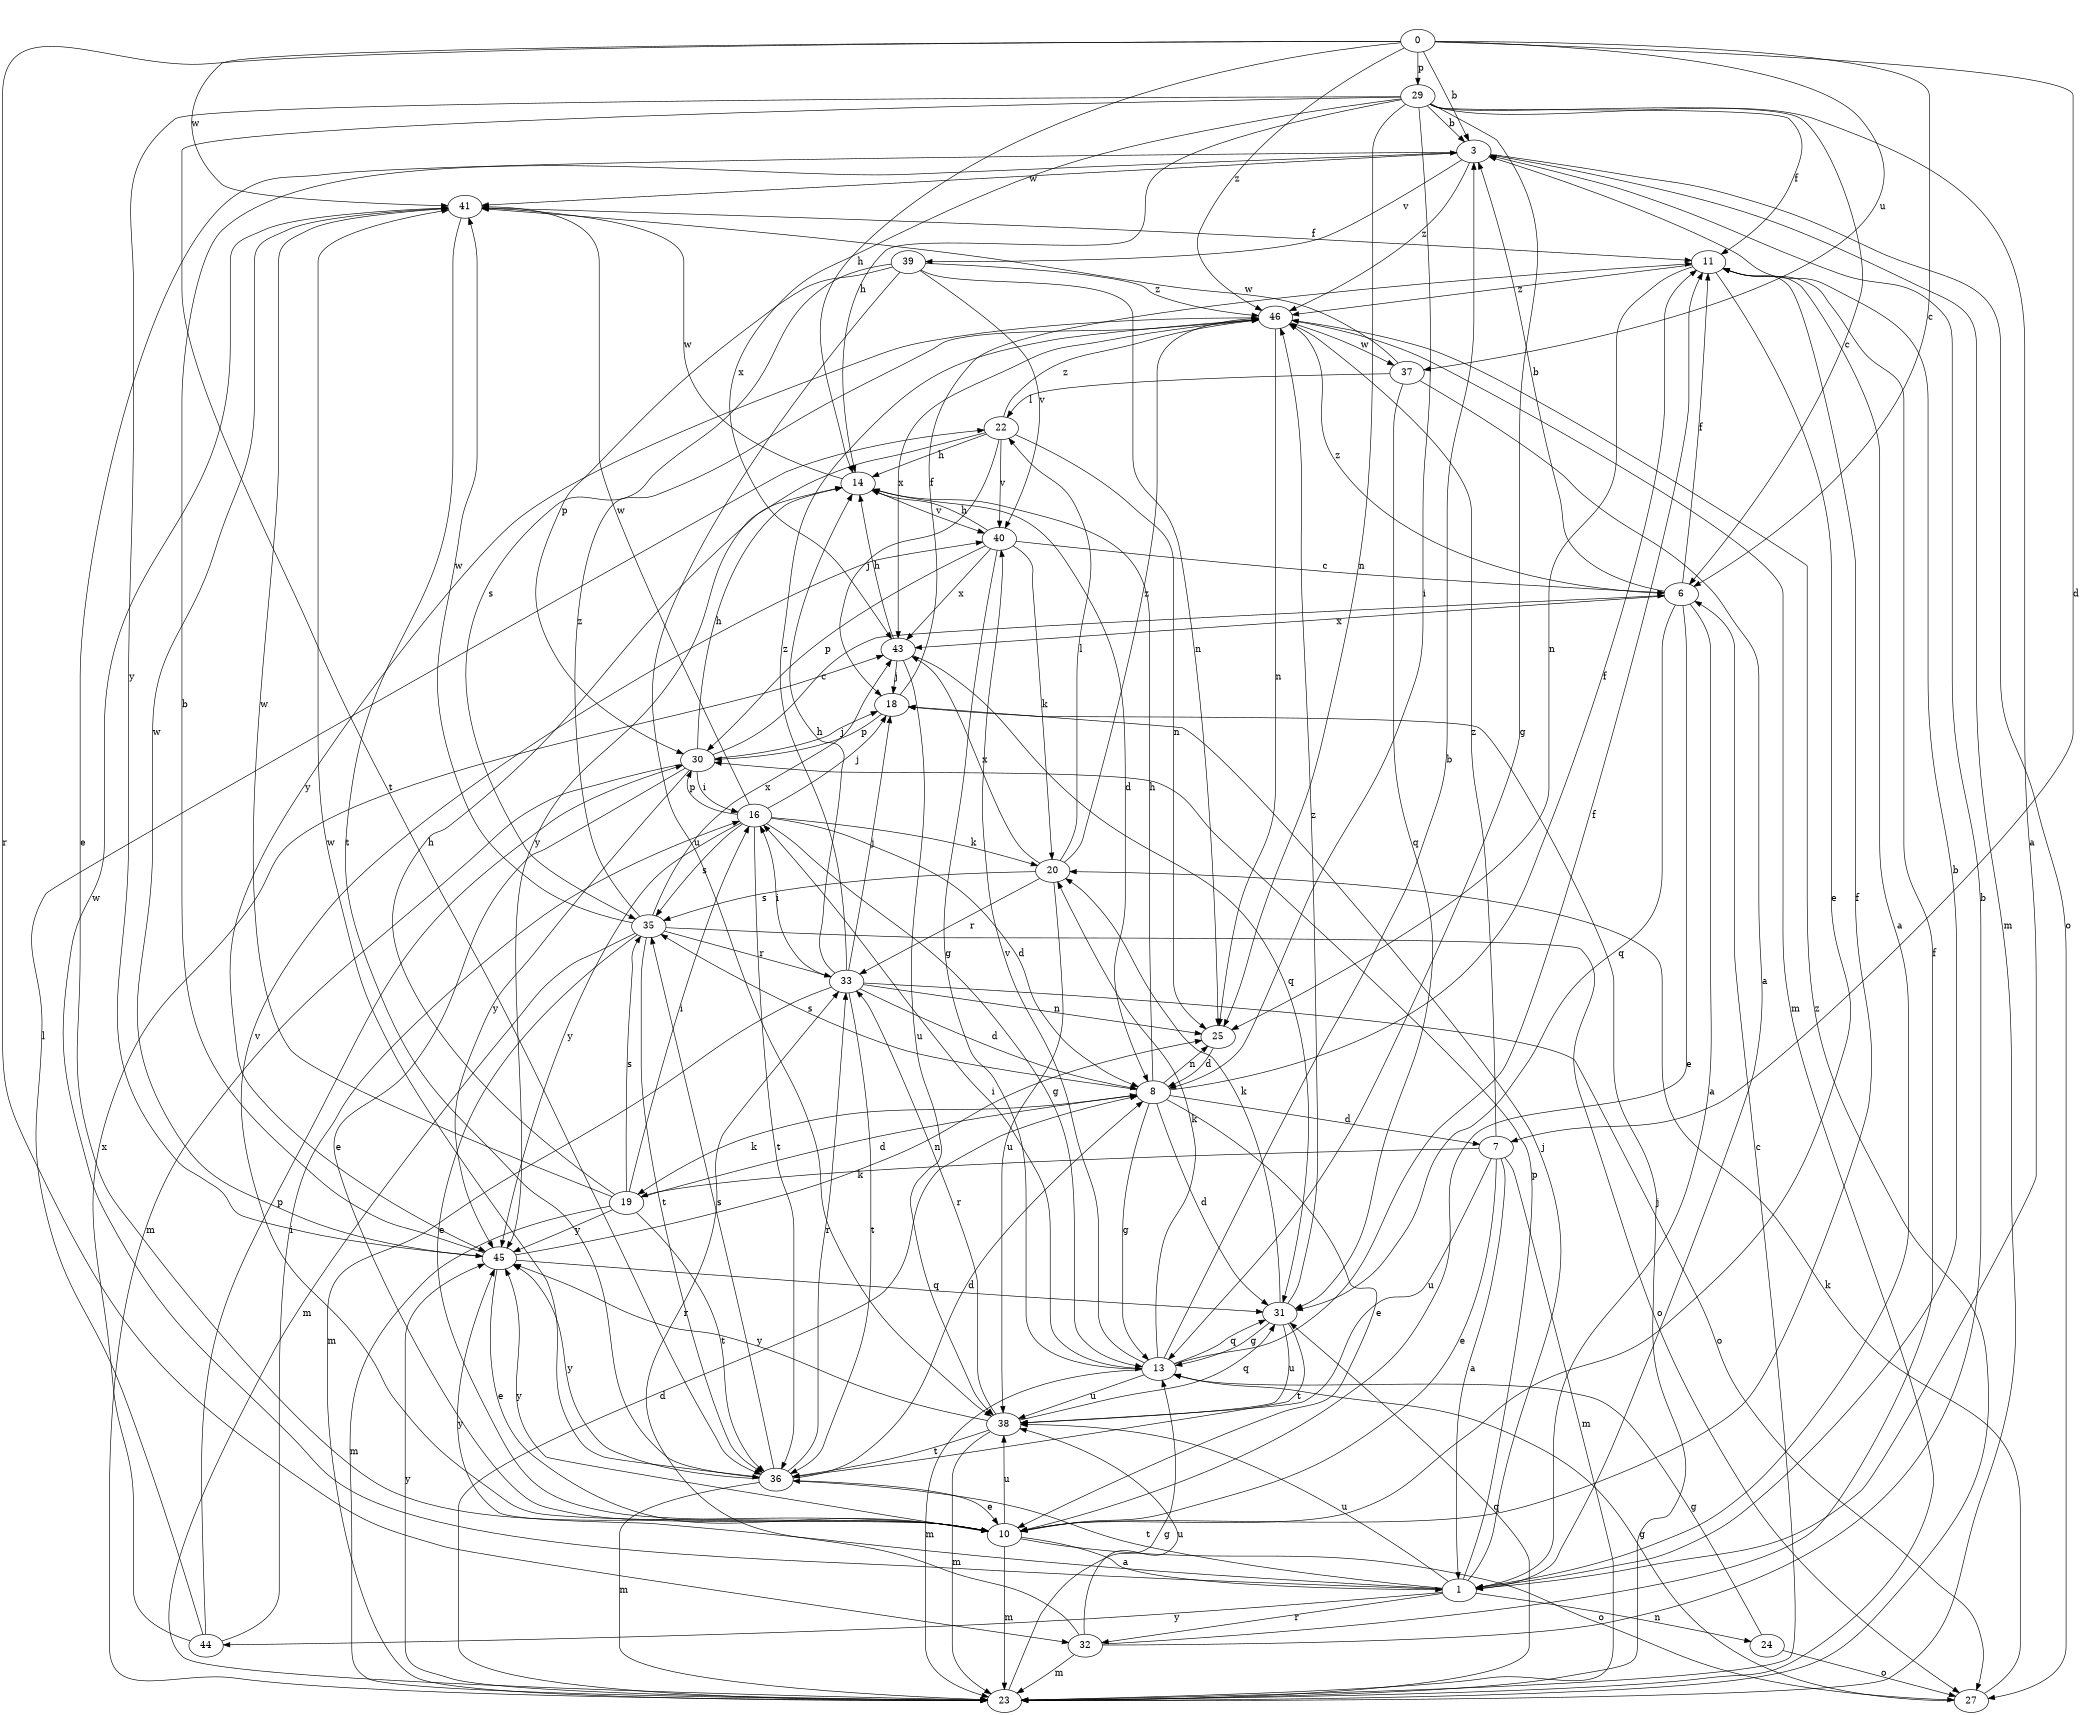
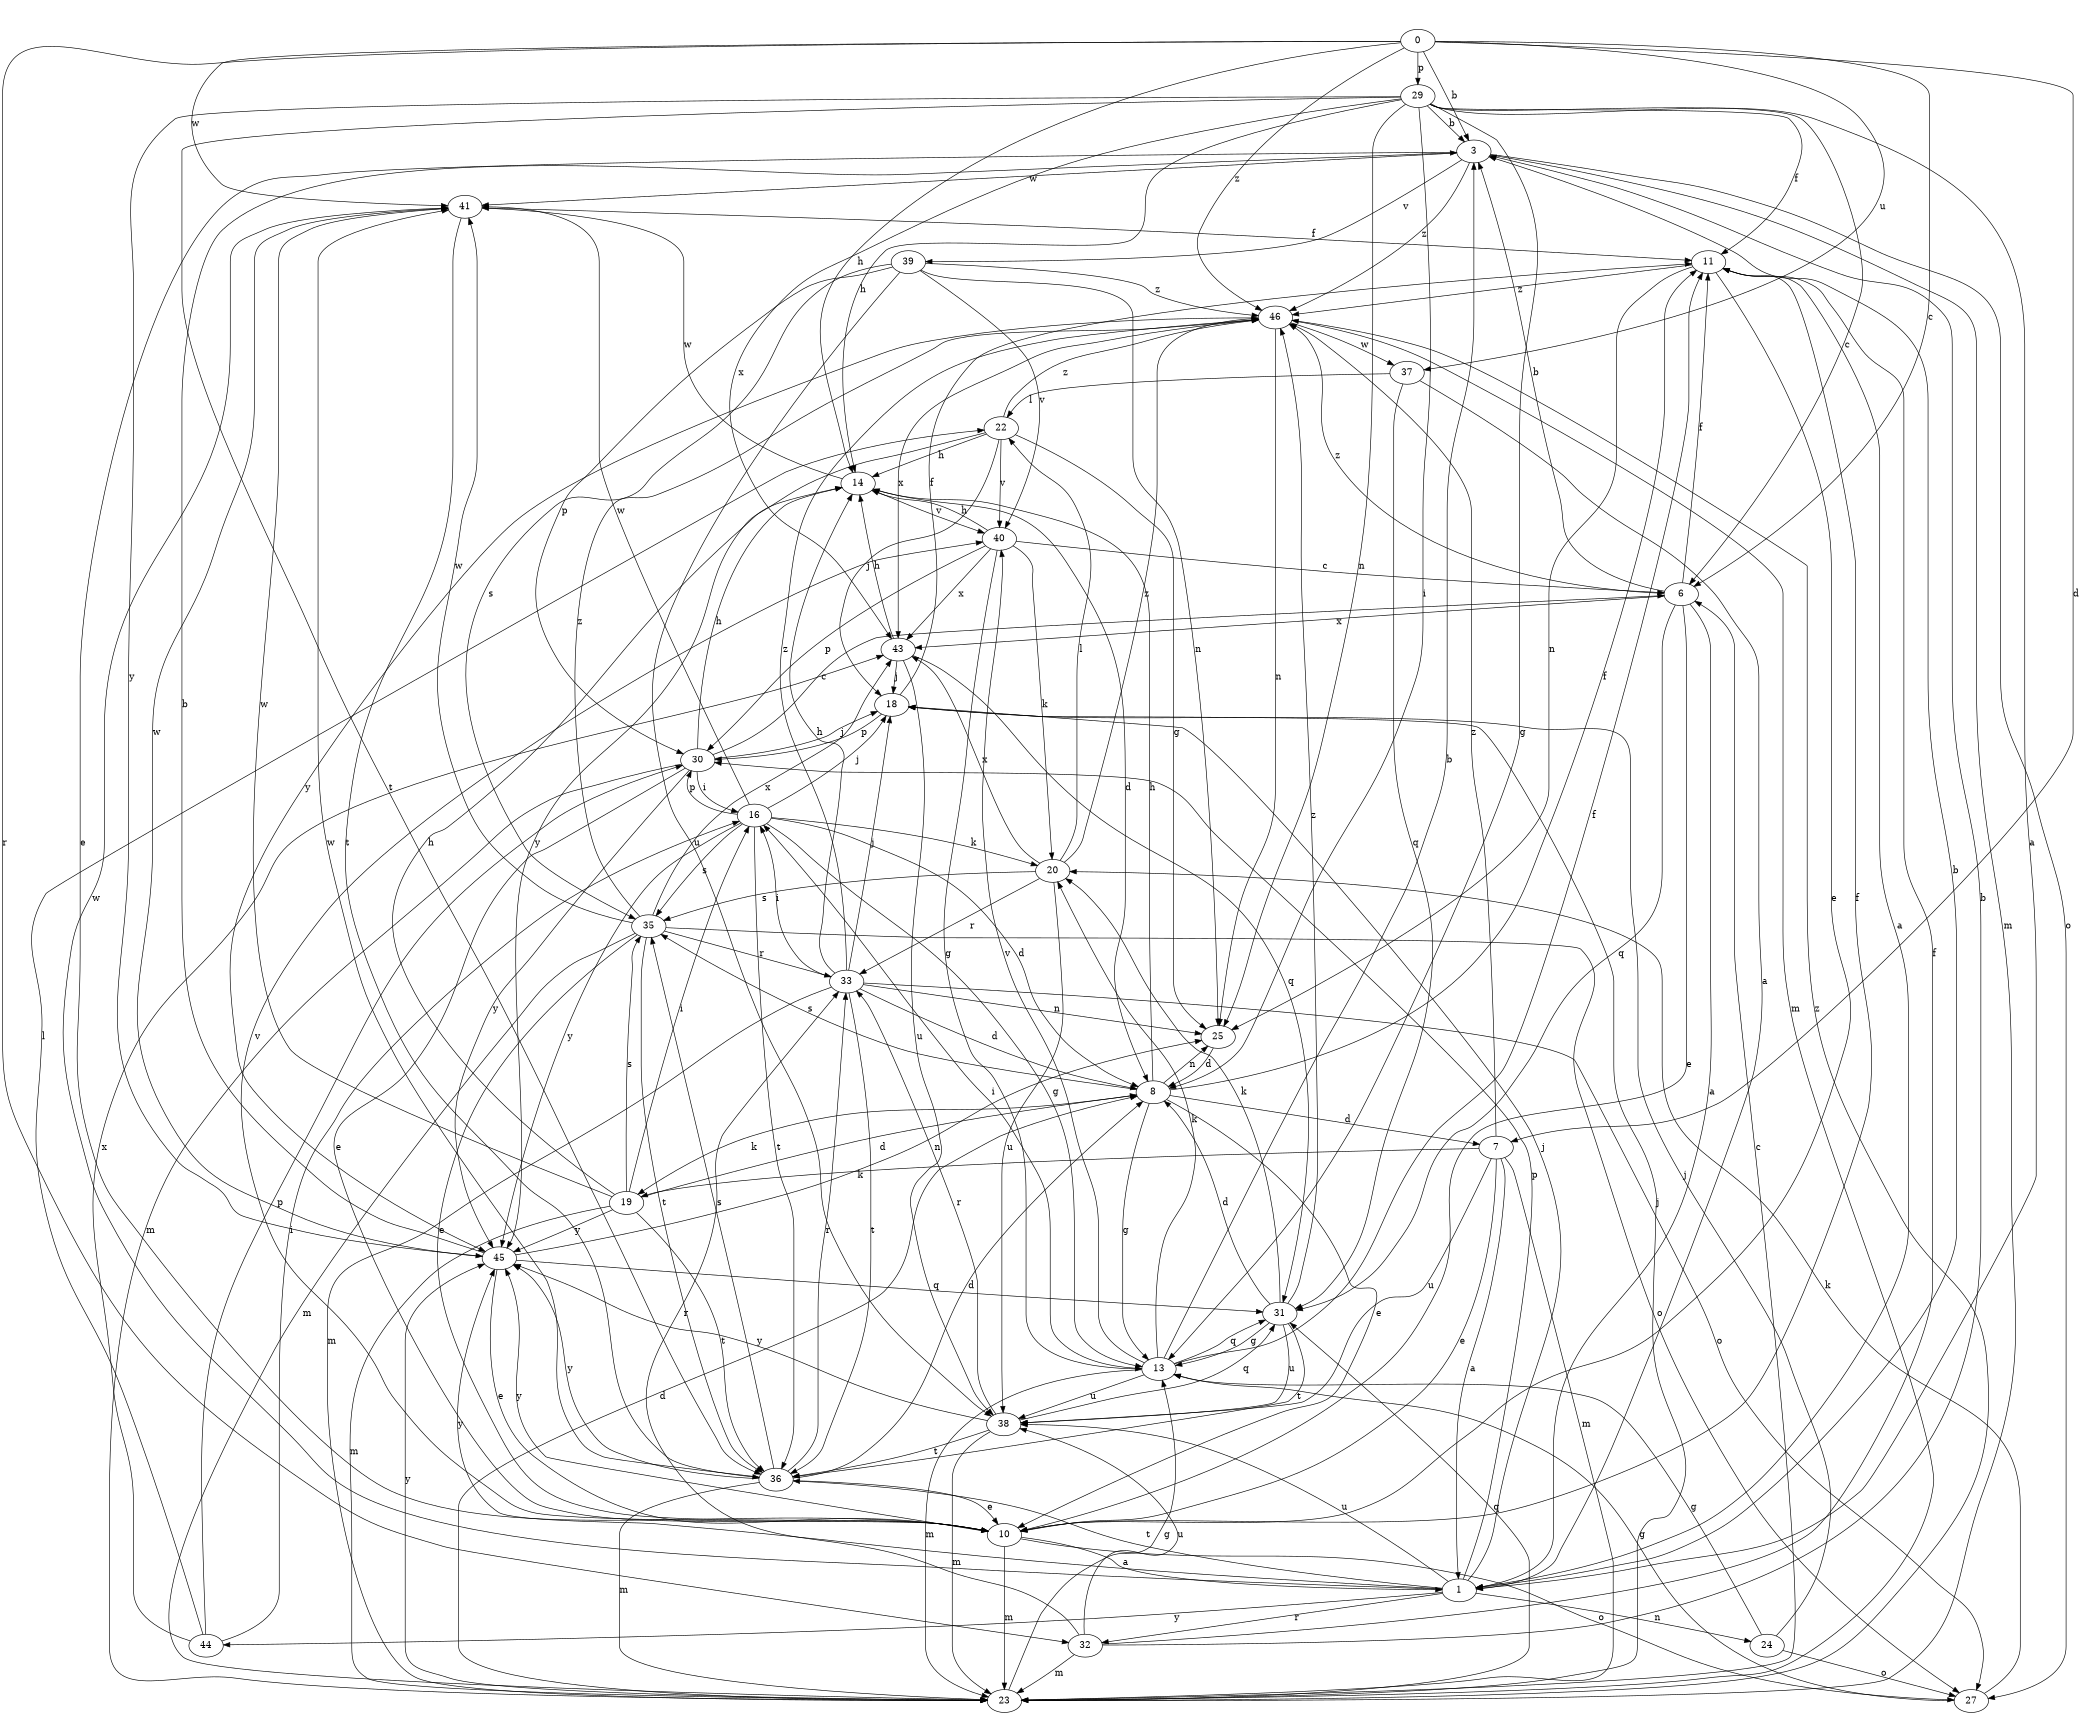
  strict digraph {
    0
    3
    6
    7
    14
    29
    32
    37
    41
    46
    10
    23
    27
    39
    1
    11
    31
    43
    38
    19
    8
    40
    36
    45
    13
    25
    33
    22
    18
    24
    30
    44
    16
    35
    20
    0 -> 3 [label=b]
    0 -> 6 [label=c]
    0 -> 7 [label=d]
    0 -> 14 [label=h]
    0 -> 29 [label=p]
    0 -> 32 [label=r]
    0 -> 37 [label=u]
    0 -> 41 [label=w]
    0 -> 46 [label=z]
    3 -> 41 [label=w]
    3 -> 46 [label=z]
    3 -> 10 [label=e]
    3 -> 23 [label=m]
    3 -> 27 [label=o]
    3 -> 39 [label=v]
    6 -> 3 [label=b]
    6 -> 46 [label=z]
    6 -> 10 [label=e]
    6 -> 1 [label=a]
    6 -> 11 [label=f]
    6 -> 31 [label=q]
    6 -> 43 [label=x]
    7 -> 46 [label=z]
    7 -> 10 [label=e]
    7 -> 23 [label=m]
    7 -> 1 [label=a]
    7 -> 38 [label=u]
    7 -> 19 [label=k]
    14 -> 41 [label=w]
    14 -> 8 [label=d]
    14 -> 40 [label=v]
    29 -> 3 [label=b]
    29 -> 6 [label=c]
    29 -> 14 [label=h]
    29 -> 1 [label=a]
    29 -> 11 [label=f]
    29 -> 43 [label=x]
    29 -> 8 [label=i]
    29 -> 36 [label=t]
    29 -> 45 [label=y]
    29 -> 13 [label=g]
    29 -> 25 [label=n]
    32 -> 3 [label=b]
    32 -> 23 [label=m]
    32 -> 11 [label=f]
    32 -> 38 [label=u]
    32 -> 33 [label=r]
-   37 -> 41 [label=w]
    37 -> 1 [label=a]
    37 -> 31 [label=q]
    37 -> 22 [label=l]
    41 -> 11 [label=f]
    41 -> 36 [label=t]
    46 -> 37 [label=w]
    46 -> 23 [label=m]
    46 -> 43 [label=x]
    46 -> 45 [label=y]
    46 -> 25 [label=n]
    10 -> 23 [label=m]
    10 -> 27 [label=o]
    10 -> 1 [label=a]
    10 -> 11 [label=f]
-   10 -> 38 [label=u]
    10 -> 40 [label=v]
    10 -> 45 [label=y]
    23 -> 6 [label=c]
    23 -> 46 [label=z]
    23 -> 31 [label=q]
    23 -> 8 [label=d]
    23 -> 45 [label=y]
    23 -> 13 [label=g]
    23 -> 18 [label=j]
    27 -> 13 [label=g]
    27 -> 20 [label=k]
    39 -> 46 [label=z]
    39 -> 38 [label=u]
    39 -> 40 [label=v]
    39 -> 25 [label=n]
    39 -> 30 [label=p]
    39 -> 35 [label=s]
    1 -> 3 [label=b]
    1 -> 32 [label=r]
    1 -> 41 [label=w]
    1 -> 38 [label=u]
    1 -> 36 [label=t]
    1 -> 45 [label=y]
    1 -> 18 [label=j]
    1 -> 24 [label=n]
    1 -> 30 [label=p]
    1 -> 44 [label=y]
    11 -> 46 [label=z]
    11 -> 10 [label=e]
    11 -> 1 [label=a]
    11 -> 25 [label=n]
    31 -> 46 [label=z]
    31 -> 38 [label=u]
-   8 -> 31 [label=d]
+   31 -> 8 [label=d]
    31 -> 36 [label=t]
    31 -> 13 [label=g]
    31 -> 20 [label=k]
    43 -> 14 [label=h]
    43 -> 31 [label=q]
    43 -> 38 [label=u]
    43 -> 18 [label=j]
    38 -> 23 [label=m]
    38 -> 31 [label=q]
    38 -> 36 [label=t]
    38 -> 45 [label=y]
    38 -> 33 [label=r]
    19 -> 14 [label=h]
    19 -> 41 [label=w]
    19 -> 23 [label=m]
    19 -> 8 [label=d]
    19 -> 36 [label=t]
    19 -> 45 [label=y]
    19 -> 16 [label=i]
    19 -> 35 [label=s]
    8 -> 7 [label=d]
    8 -> 14 [label=h]
    8 -> 10 [label=e]
    8 -> 11 [label=f]
    8 -> 19 [label=k]
    8 -> 13 [label=g]
    8 -> 25 [label=n]
    8 -> 35 [label=s]
    40 -> 6 [label=c]
    40 -> 14 [label=h]
    40 -> 43 [label=x]
    40 -> 13 [label=g]
    40 -> 30 [label=p]
    40 -> 20 [label=k]
    36 -> 41 [label=w]
    36 -> 10 [label=e]
    36 -> 23 [label=m]
    36 -> 8 [label=d]
    36 -> 45 [label=y]
    36 -> 33 [label=r]
    36 -> 35 [label=s]
    45 -> 3 [label=b]
    45 -> 41 [label=w]
    45 -> 10 [label=e]
    45 -> 31 [label=q]
    45 -> 25 [label=n]
    13 -> 3 [label=b]
    13 -> 23 [label=m]
    13 -> 11 [label=f]
    13 -> 31 [label=q]
    13 -> 38 [label=u]
    13 -> 40 [label=v]
    13 -> 16 [label=i]
    13 -> 20 [label=k]
    25 -> 8 [label=d]
    33 -> 14 [label=h]
    33 -> 46 [label=z]
    33 -> 23 [label=m]
    33 -> 27 [label=o]
    33 -> 8 [label=d]
    33 -> 36 [label=t]
    33 -> 25 [label=n]
    33 -> 18 [label=j]
    33 -> 16 [label=i]
    22 -> 14 [label=h]
    22 -> 46 [label=z]
    22 -> 40 [label=v]
    22 -> 45 [label=y]
-   22 -> 25 [label=n]
+   22 -> 25 [label=g]
    22 -> 18 [label=j]
    18 -> 11 [label=f]
    18 -> 30 [label=p]
    24 -> 27 [label=o]
    24 -> 13 [label=g]
+   24 -> 18 [label=j]
    30 -> 6 [label=c]
    30 -> 14 [label=h]
    30 -> 10 [label=e]
    30 -> 23 [label=m]
    30 -> 45 [label=y]
    30 -> 18 [label=j]
    30 -> 16 [label=i]
    44 -> 43 [label=x]
    44 -> 22 [label=l]
    44 -> 30 [label=p]
    44 -> 16 [label=i]
    16 -> 41 [label=w]
    16 -> 8 [label=d]
    16 -> 36 [label=t]
    16 -> 45 [label=y]
    16 -> 13 [label=g]
    16 -> 18 [label=j]
    16 -> 30 [label=p]
    16 -> 35 [label=s]
    16 -> 20 [label=k]
    35 -> 41 [label=w]
    35 -> 46 [label=z]
    35 -> 10 [label=e]
    35 -> 23 [label=m]
    35 -> 27 [label=o]
    35 -> 43 [label=x]
    35 -> 36 [label=t]
    35 -> 33 [label=r]
    20 -> 46 [label=z]
    20 -> 43 [label=x]
    20 -> 38 [label=u]
    20 -> 33 [label=r]
    20 -> 22 [label=l]
    20 -> 35 [label=s]
  }
